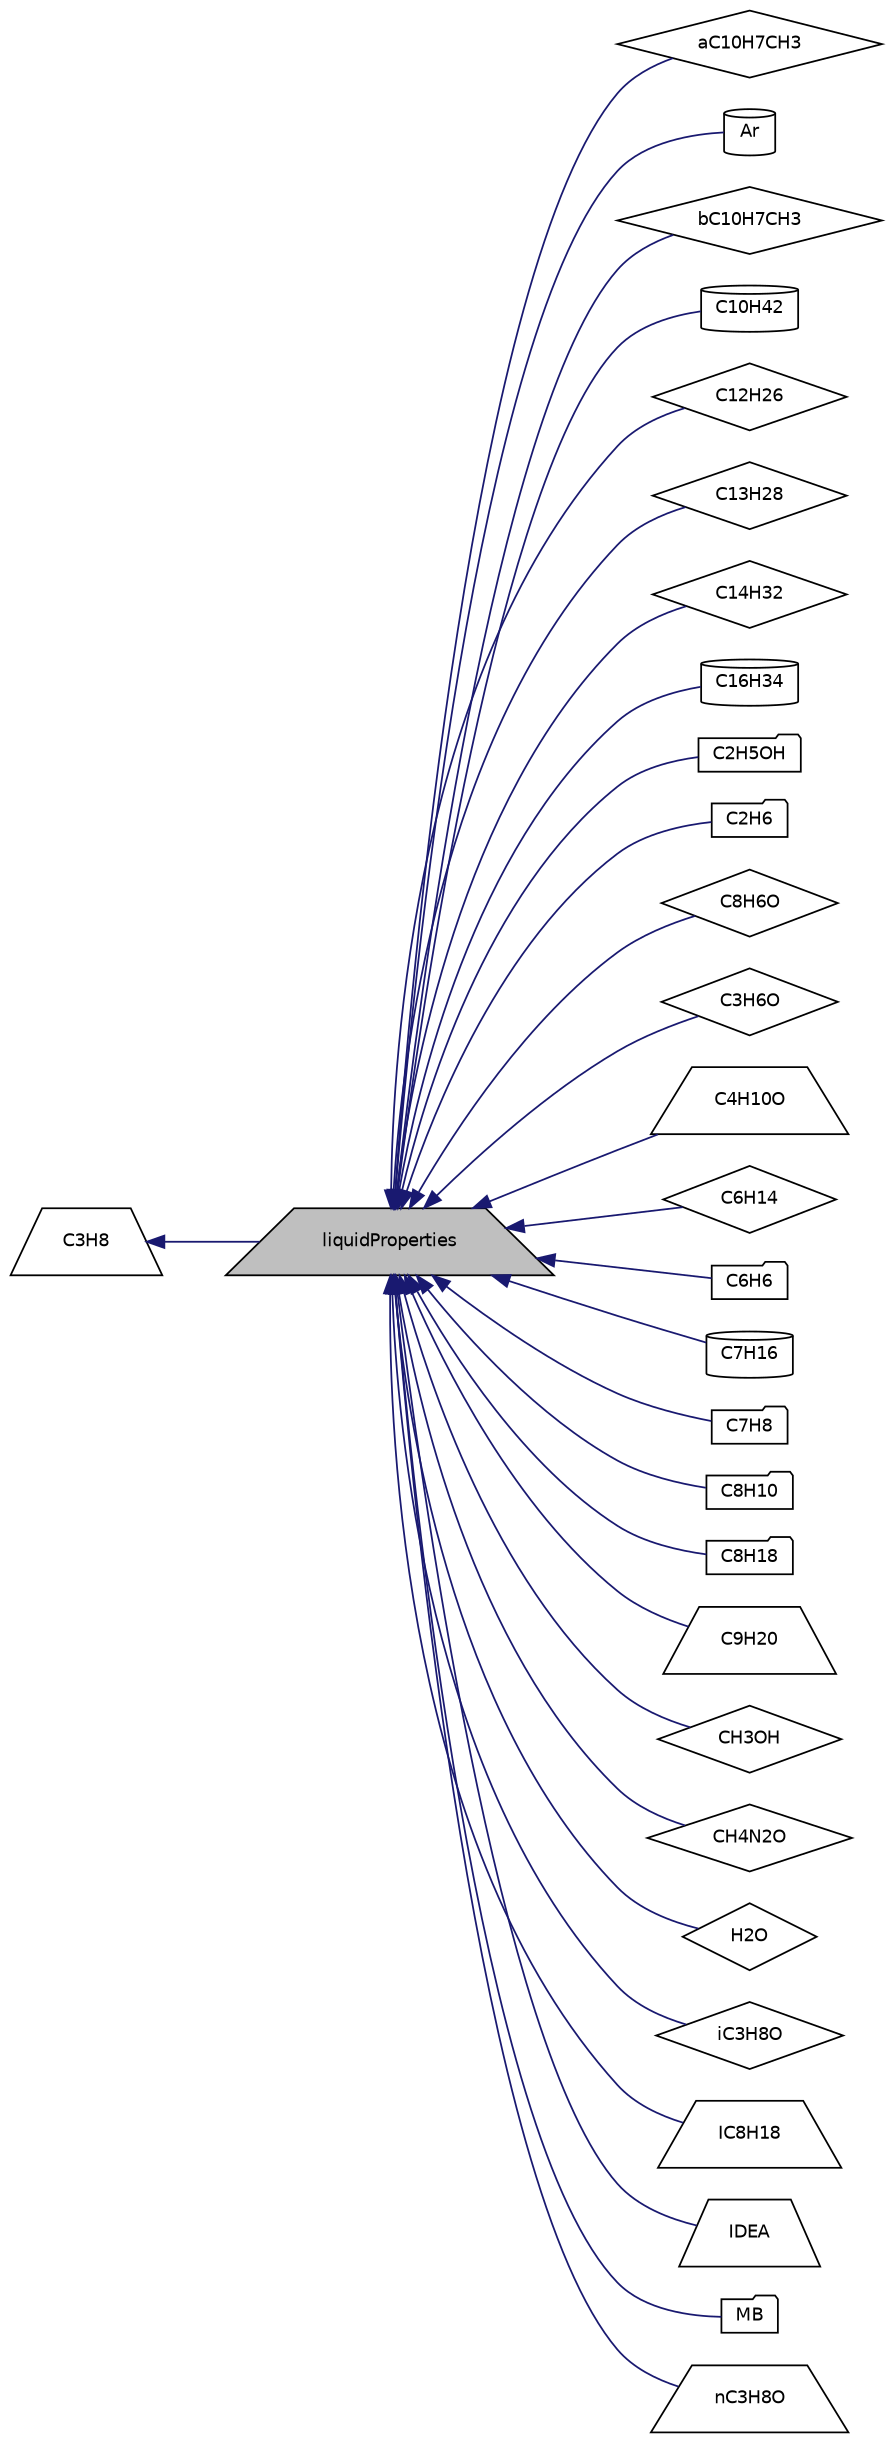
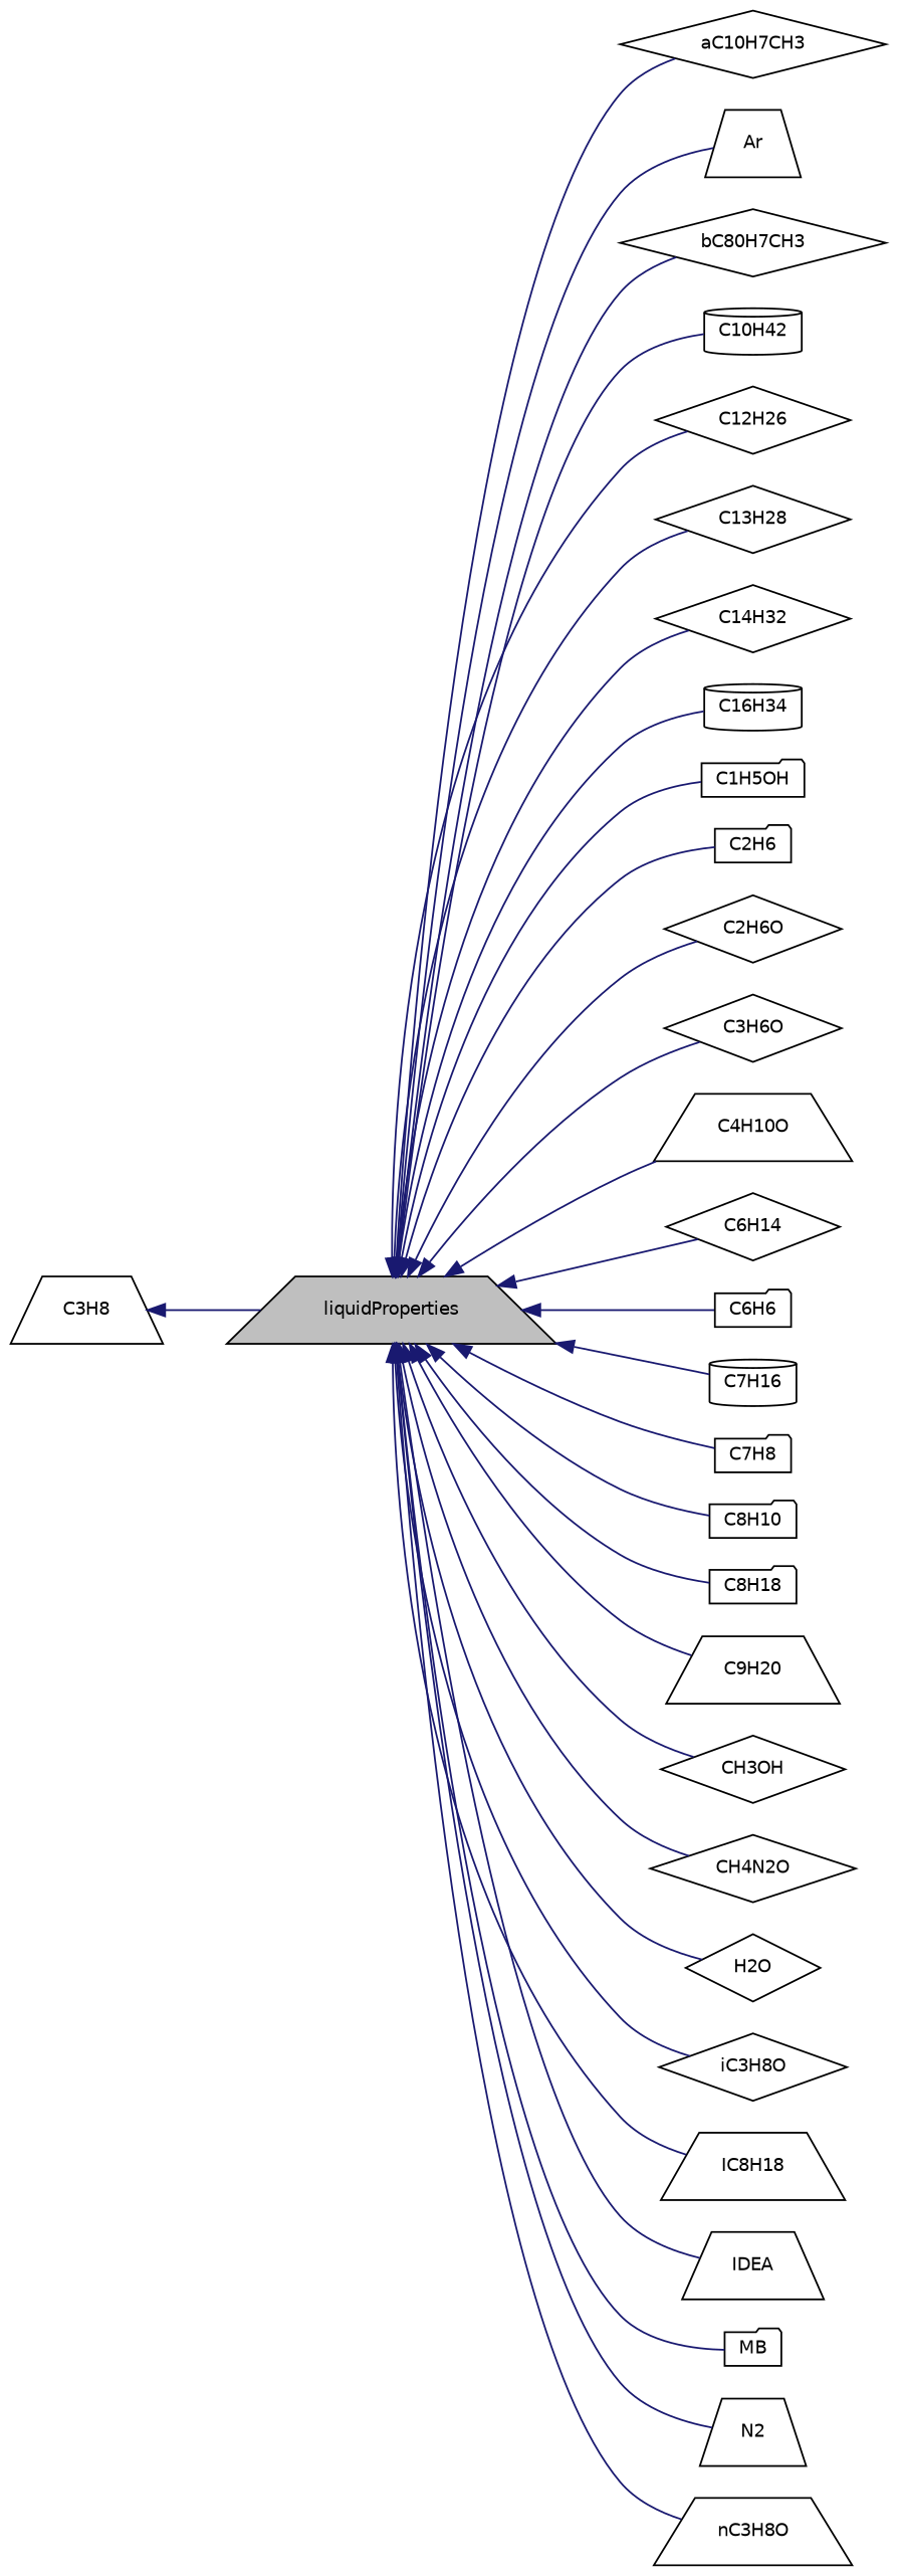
  digraph {
    rankdir=LR
    node [color=black fontname=Helvetica fontsize=10 shape=diamond]
    edge [color=midnightblue dir=back fontname=Helvetica fontsize=10 labelfontname=Helvetica labelfontsize=10 style=solid]
    n1 [fillcolor=grey75 fontcolor=black height=0.2 label=liquidProperties shape=trapezium style=filled width=0.4]
    n2 [height=0.2 label=aC10H7CH3 width=0.4]
-   n3 [height=0.2 label=Ar shape=cylinder width=0.4]
-   n4 [height=0.2 label=bC10H7CH3 width=0.4]
+   n3 [height=0.2 label=Ar shape=trapezium width=0.4]
+   n4 [height=0.2 label=bC80H7CH3 width=0.4]
    n5 [height=0.2 label=C10H42 shape=cylinder width=0.4]
    n6 [height=0.2 label=C12H26 width=0.4]
    n7 [height=0.2 label=C13H28 width=0.4]
    n8 [height=0.2 label=C14H32 width=0.4]
    n9 [height=0.2 label=C16H34 shape=cylinder width=0.4]
-   n10 [height=0.2 label=C2H5OH shape=folder width=0.4]
+   n10 [height=0.2 label=C1H5OH shape=folder width=0.4]
    n11 [height=0.2 label=C2H6 shape=folder width=0.4]
-   n12 [height=0.2 label=C8H6O width=0.4]
+   n12 [height=0.2 label=C2H6O width=0.4]
    n13 [height=0.2 label=C3H6O width=0.4]
    n14 [height=0.2 label=C4H10O shape=trapezium width=0.4]
    n15 [height=0.2 label=C6H14 width=0.4]
    n16 [height=0.2 label=C6H6 shape=folder width=0.4]
    n17 [height=0.2 label=C7H16 shape=cylinder width=0.4]
    n18 [height=0.2 label=C7H8 shape=folder width=0.4]
    n19 [height=0.2 label=C8H10 shape=folder width=0.4]
    n20 [height=0.2 label=C8H18 shape=folder width=0.4]
    n21 [height=0.2 label=C9H20 shape=trapezium width=0.4]
    n22 [height=0.2 label=CH3OH width=0.4]
    n23 [height=0.2 label=CH4N2O width=0.4]
    n24 [height=0.2 label=H2O width=0.4]
    n25 [height=0.2 label=iC3H8O width=0.4]
    n26 [height=0.2 label=IC8H18 shape=trapezium width=0.4]
    n27 [height=0.2 label=IDEA shape=trapezium width=0.4]
    n28 [height=0.2 label=MB shape=folder width=0.4]
+   n29 [height=0.2 label=N2 shape=trapezium width=0.4]
    n30 [height=0.2 label=nC3H8O shape=trapezium width=0.4]
    n31 [height=0.2 label=C3H8 shape=trapezium width=0.4]
    n1 -> n2
    n1 -> n3
    n1 -> n4
    n1 -> n5
    n1 -> n6
    n1 -> n7
    n1 -> n8
    n1 -> n9
    n1 -> n10
    n1 -> n11
    n1 -> n12
    n1 -> n13
    n1 -> n14
    n1 -> n15
    n1 -> n16
    n1 -> n17
    n1 -> n18
    n1 -> n19
    n1 -> n20
    n1 -> n21
    n1 -> n22
    n1 -> n23
    n1 -> n24
    n1 -> n25
    n1 -> n26
    n1 -> n27
    n1 -> n28
+   n1 -> n29
    n1 -> n30
    n31 -> n1
  }
